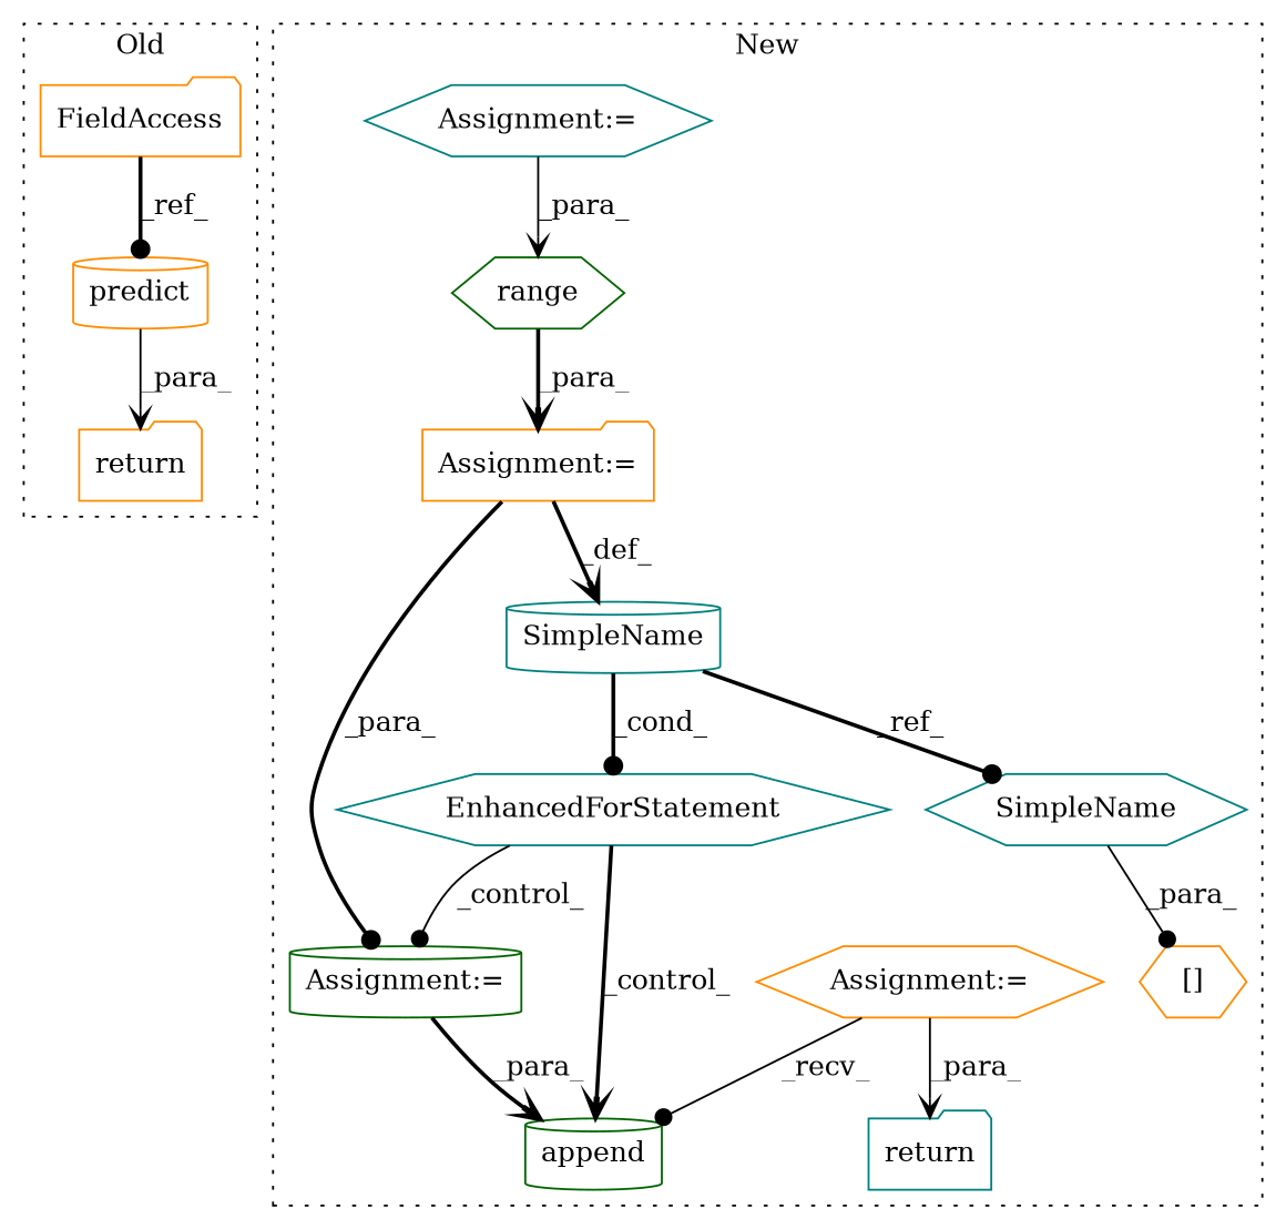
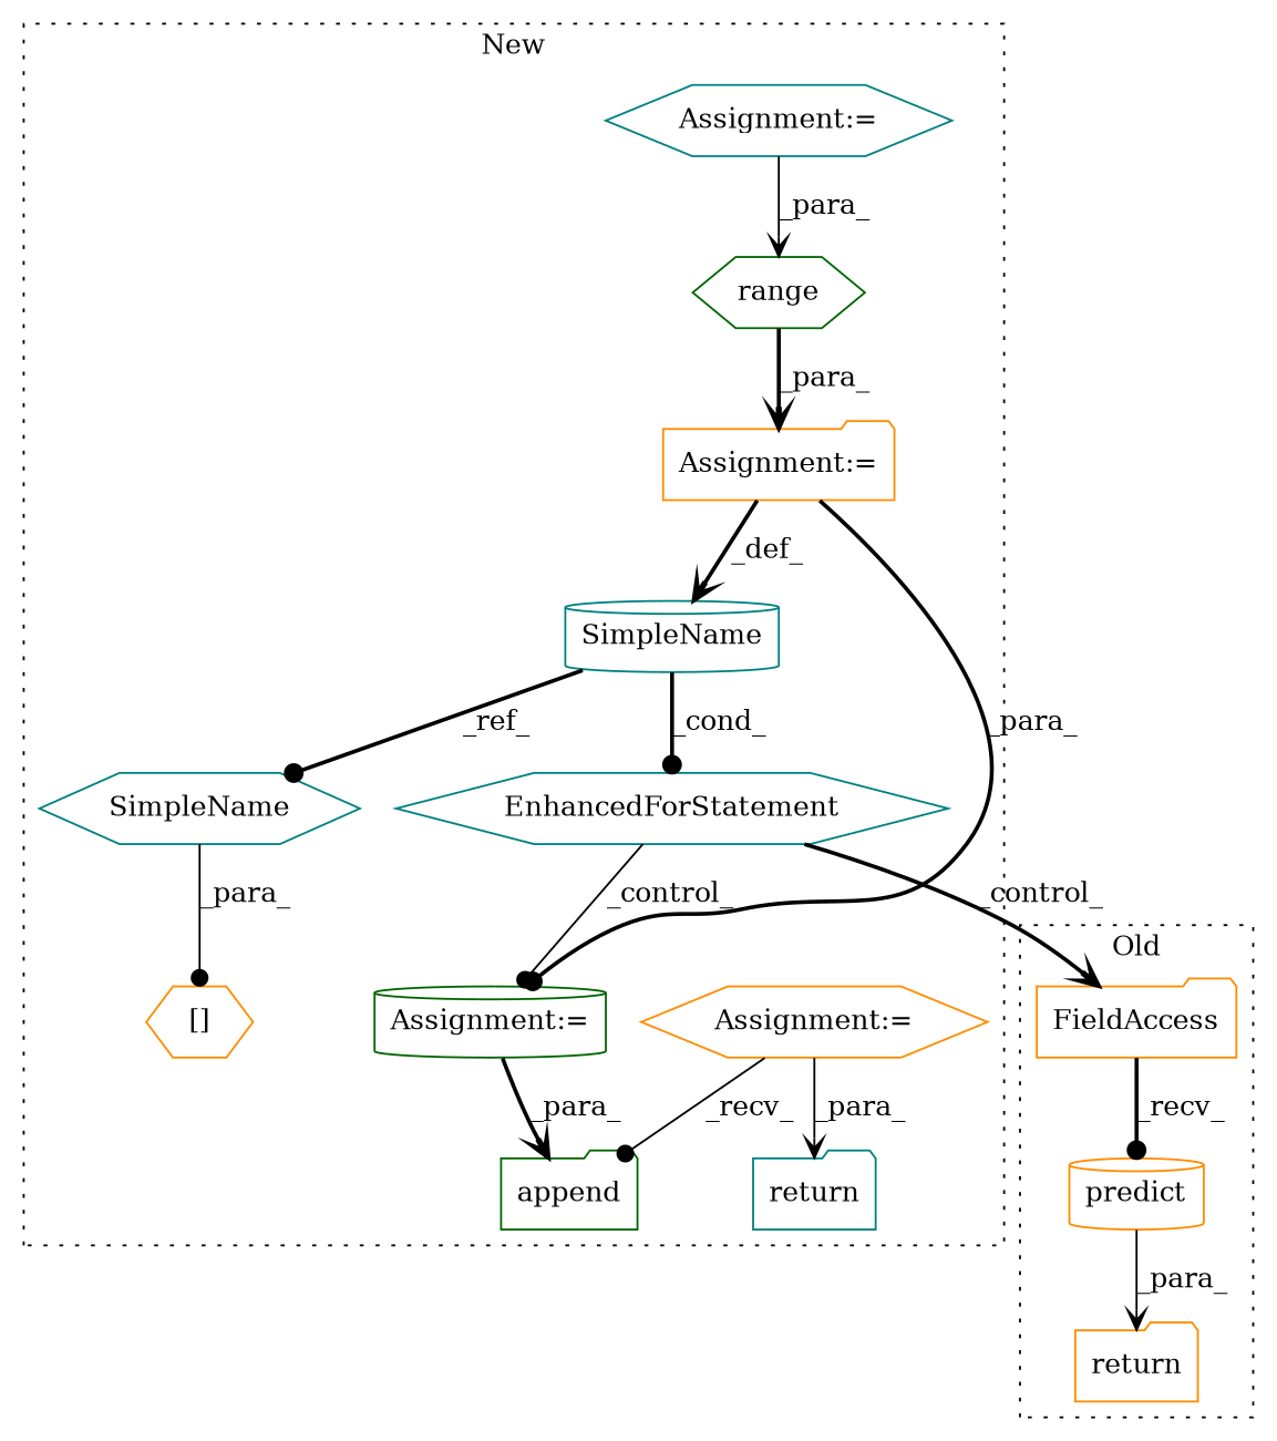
  digraph {
    node [a=7 color=darkorange l=1 s="4038,4113" shape=hexagon]
    edge [arrowhead=vee style=bold]
    n1 [a=32 l="8,1" label=predict s="7566,7582" shape=cylinder]
    n2 [a=22 l=10 label=FieldAccess s=7555 shape=folder]
    n3 [a=41 l=7 label=return s=7589 shape=folder]
    n4 [a=32 color=darkgreen l="6,1" label=range s="4099,4112"]
    n5 [l="53,2" label="Assignment:=" shape=folder]
    n6 [a=70 color=teal l="53,2" label=EnhancedForStatement]
    n7 [a=2 l="6,1" label="[]" s="4290,4297"]
    n8 [a=42 color=teal label=SimpleName s=4095 shape=cylinder]
    n9 [color=darkgreen l=21 label="Assignment:=" s=4131 shape=cylinder]
    n10 [color=teal label="Assignment:=" s=4017]
-   n11 [a=32 color=darkgreen l="7,1" label=append s="4326,4341" shape=cylinder]
+   n11 [a=32 color=darkgreen l="7,1" label=append s="4326,4341" shape=folder]
    n12 [label="Assignment:=" s=3979]
    n13 [a=41 color=teal l=7 label=return s=4354 shape=folder]
    n14 [a=42 color=teal label=SimpleName s=4296]
    subgraph cluster_1 {
      label=Old
      style=dotted
      n1
      n2
      n3
    }
    subgraph cluster_2 {
      label=New
      style=dotted
      n4
      n5
      n6
      n7
      n8
      n9
      n10
      n11
      n12
      n13
      n14
    }
    n1 -> n3 [label=_para_ style=solid]
-   n2 -> n1 [arrowhead=dot label=_ref_]
+   n2 -> n1 [arrowhead=dot label=_recv_]
    n4 -> n5 [label=_para_]
    n5 -> n8 [label=_def_]
    n5 -> n9 [arrowhead=dot label=_para_]
    n6 -> n9 [arrowhead=dot label=_control_ style=solid]
-   n6 -> n11 [label=_control_]
+   n6 -> n2 [label=_control_]
    n8 -> n6 [arrowhead=dot label=_cond_]
    n8 -> n14 [arrowhead=dot label=_ref_]
    n9 -> n11 [label=_para_]
    n10 -> n4 [label=_para_ style=solid]
    n12 -> n11 [arrowhead=dot label=_recv_ style=solid]
    n12 -> n13 [label=_para_ style=solid]
    n14 -> n7 [arrowhead=dot label=_para_ style=solid]
  }
